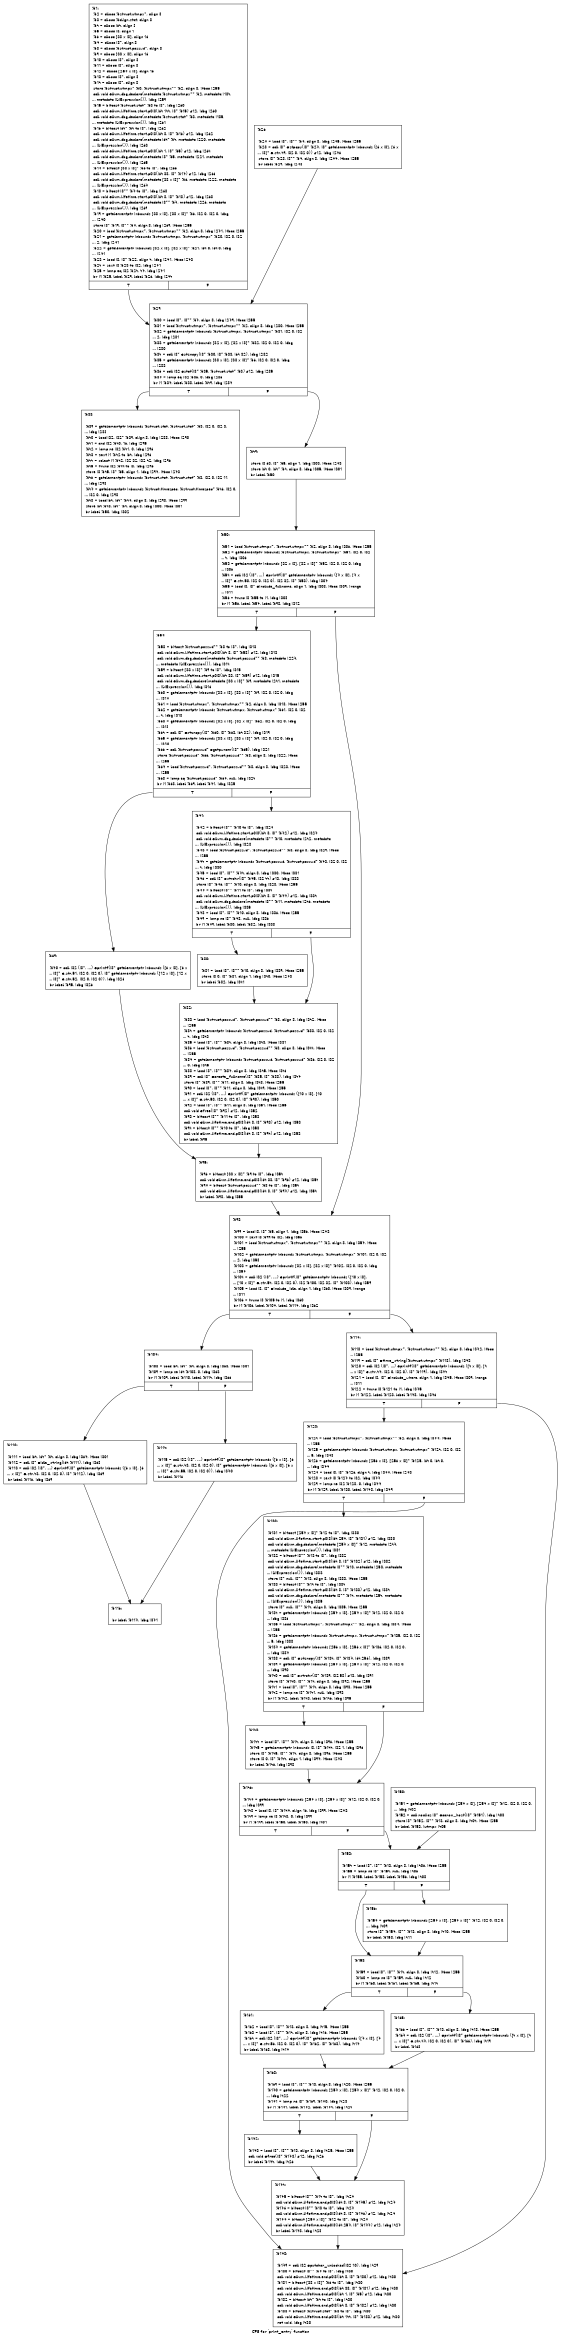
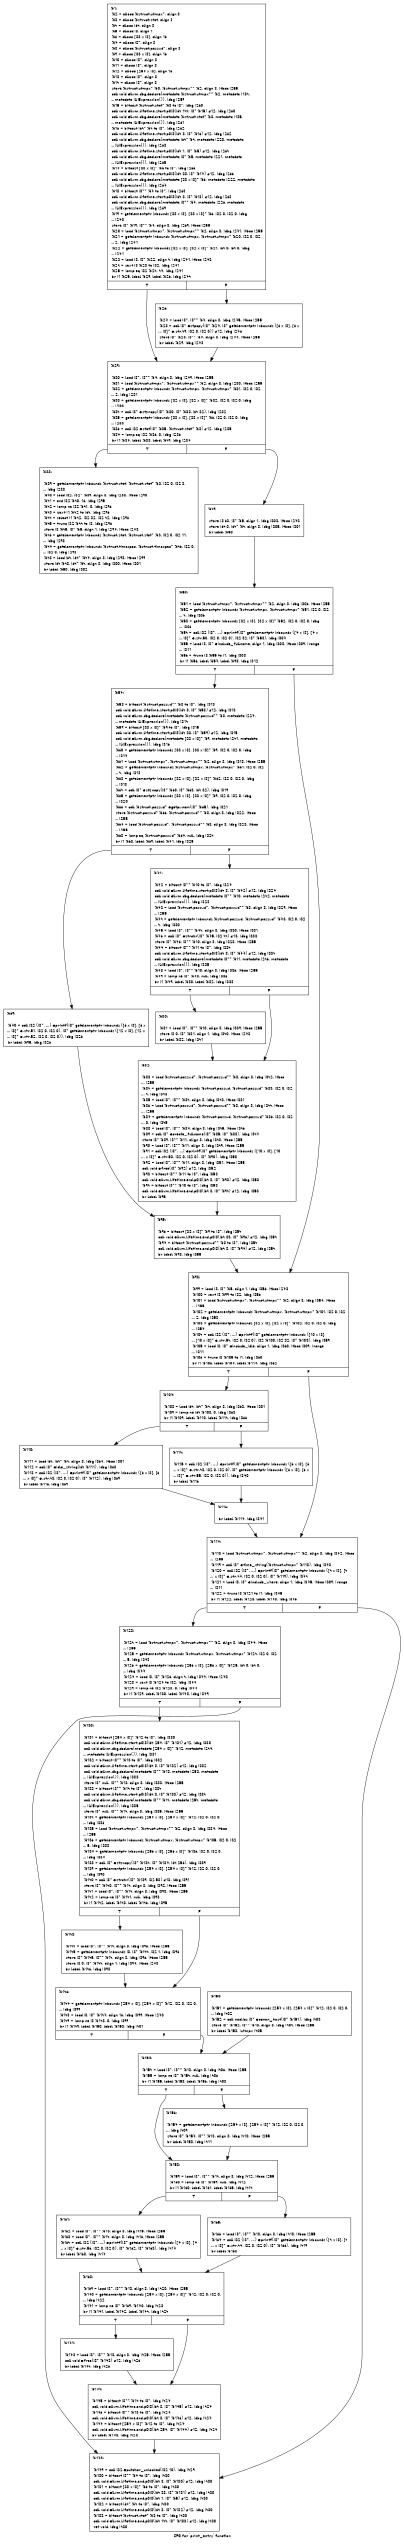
  digraph {
    fontname="Patrick Hand"
    label="CFG for 'print_entry' function"
    node [fontname="Patrick Hand" shape=record]
    edge [fontname="Patrick Hand"]
-   n1 [label="{%1:\l  %2 = alloca %struct.utmpx*, align 8\l  %3 = alloca %align.stat, align 8\l  %4 = alloca i64, align 8\l  %5 = alloca i8, align 1\l  %6 = alloca [38 x i8], align 16\l  %7 = alloca i8*, align 8\l  %8 = alloca %struct.passwd*, align 8\l  %9 = alloca [33 x i8], align 16\l  %10 = alloca i8*, align 8\l  %11 = alloca i8*, align 8\l  %12 = alloca [257 x i8], align 16\l  %13 = alloca i8*, align 8\l  %14 = alloca i8*, align 8\l  store %struct.utmpx* %0, %struct.utmpx** %2, align 8, !tbaa !255\l  call void @llvm.dbg.declare(metadata %struct.utmpx** %2, metadata !184,\l... metadata !DIExpression()), !dbg !259\l  %15 = bitcast %struct.stat* %3 to i8*, !dbg !260\l  call void @llvm.lifetime.start.p0i8(i64 144, i8* %15) #12, !dbg !260\l  call void @llvm.dbg.declare(metadata %struct.stat* %3, metadata !185,\l... metadata !DIExpression()), !dbg !261\l  %16 = bitcast i64* %4 to i8*, !dbg !262\l  call void @llvm.lifetime.start.p0i8(i64 8, i8* %16) #12, !dbg !262\l  call void @llvm.dbg.declare(metadata i64* %4, metadata !220, metadata\l... !DIExpression()), !dbg !263\l  call void @llvm.lifetime.start.p0i8(i64 1, i8* %5) #12, !dbg !264\l  call void @llvm.dbg.declare(metadata i8* %5, metadata !221, metadata\l... !DIExpression()), !dbg !265\l  %17 = bitcast [38 x i8]* %6 to i8*, !dbg !266\l  call void @llvm.lifetime.start.p0i8(i64 38, i8* %17) #12, !dbg !266\l  call void @llvm.dbg.declare(metadata [38 x i8]* %6, metadata !222, metadata\l... !DIExpression()), !dbg !267\l  %18 = bitcast i8** %7 to i8*, !dbg !268\l  call void @llvm.lifetime.start.p0i8(i64 8, i8* %18) #12, !dbg !268\l  call void @llvm.dbg.declare(metadata i8** %7, metadata !226, metadata\l... !DIExpression()), !dbg !269\l  %19 = getelementptr inbounds [38 x i8], [38 x i8]* %6, i32 0, i32 0, !dbg\l... !270\l  store i8* %19, i8** %7, align 8, !dbg !269, !tbaa !255\l  %20 = load %struct.utmpx*, %struct.utmpx** %2, align 8, !dbg !271, !tbaa !255\l  %21 = getelementptr inbounds %struct.utmpx, %struct.utmpx* %20, i32 0, i32\l... 2, !dbg !271\l  %22 = getelementptr inbounds [32 x i8], [32 x i8]* %21, i64 0, i64 0, !dbg\l... !271\l  %23 = load i8, i8* %22, align 4, !dbg !271, !tbaa !273\l  %24 = sext i8 %23 to i32, !dbg !271\l  %25 = icmp eq i32 %24, 47, !dbg !271\l  br i1 %25, label %29, label %26, !dbg !274\l|{<s0>T|<s1>F}}"]
+   n1 [label="{%1:\l  %2 = alloca %struct.utmpx*, align 8\l  %3 = alloca %struct.stat, align 8\l  %4 = alloca i64, align 8\l  %5 = alloca i8, align 1\l  %6 = alloca [38 x i8], align 16\l  %7 = alloca i8*, align 8\l  %8 = alloca %struct.passwd*, align 8\l  %9 = alloca [33 x i8], align 16\l  %10 = alloca i8*, align 8\l  %11 = alloca i8*, align 8\l  %12 = alloca [257 x i8], align 16\l  %13 = alloca i8*, align 8\l  %14 = alloca i8*, align 8\l  store %struct.utmpx* %0, %struct.utmpx** %2, align 8, !tbaa !255\l  call void @llvm.dbg.declare(metadata %struct.utmpx** %2, metadata !184,\l... metadata !DIExpression()), !dbg !259\l  %15 = bitcast %struct.stat* %3 to i8*, !dbg !260\l  call void @llvm.lifetime.start.p0i8(i64 144, i8* %15) #12, !dbg !260\l  call void @llvm.dbg.declare(metadata %struct.stat* %3, metadata !185,\l... metadata !DIExpression()), !dbg !261\l  %16 = bitcast i64* %4 to i8*, !dbg !262\l  call void @llvm.lifetime.start.p0i8(i64 8, i8* %16) #12, !dbg !262\l  call void @llvm.dbg.declare(metadata i64* %4, metadata !220, metadata\l... !DIExpression()), !dbg !263\l  call void @llvm.lifetime.start.p0i8(i64 1, i8* %5) #12, !dbg !264\l  call void @llvm.dbg.declare(metadata i8* %5, metadata !221, metadata\l... !DIExpression()), !dbg !265\l  %17 = bitcast [38 x i8]* %6 to i8*, !dbg !266\l  call void @llvm.lifetime.start.p0i8(i64 38, i8* %17) #12, !dbg !266\l  call void @llvm.dbg.declare(metadata [38 x i8]* %6, metadata !222, metadata\l... !DIExpression()), !dbg !267\l  %18 = bitcast i8** %7 to i8*, !dbg !268\l  call void @llvm.lifetime.start.p0i8(i64 8, i8* %18) #12, !dbg !268\l  call void @llvm.dbg.declare(metadata i8** %7, metadata !226, metadata\l... !DIExpression()), !dbg !269\l  %19 = getelementptr inbounds [38 x i8], [38 x i8]* %6, i32 0, i32 0, !dbg\l... !270\l  store i8* %19, i8** %7, align 8, !dbg !269, !tbaa !255\l  %20 = load %struct.utmpx*, %struct.utmpx** %2, align 8, !dbg !271, !tbaa !255\l  %21 = getelementptr inbounds %struct.utmpx, %struct.utmpx* %20, i32 0, i32\l... 2, !dbg !271\l  %22 = getelementptr inbounds [32 x i8], [32 x i8]* %21, i64 0, i64 0, !dbg\l... !271\l  %23 = load i8, i8* %22, align 4, !dbg !271, !tbaa !273\l  %24 = sext i8 %23 to i32, !dbg !271\l  %25 = icmp eq i32 %24, 47, !dbg !271\l  br i1 %25, label %29, label %26, !dbg !274\l|{<s0>T|<s1>F}}"]
    n2 [label="{%29:\l\l  %30 = load i8*, i8** %7, align 8, !dbg !279, !tbaa !255\l  %31 = load %struct.utmpx*, %struct.utmpx** %2, align 8, !dbg !280, !tbaa !255\l  %32 = getelementptr inbounds %struct.utmpx, %struct.utmpx* %31, i32 0, i32\l... 2, !dbg !281\l  %33 = getelementptr inbounds [32 x i8], [32 x i8]* %32, i32 0, i32 0, !dbg\l... !280\l  %34 = call i8* @stzncpy(i8* %30, i8* %33, i64 32), !dbg !282\l  %35 = getelementptr inbounds [38 x i8], [38 x i8]* %6, i32 0, i32 0, !dbg\l... !283\l  %36 = call i32 @stat(i8* %35, %struct.stat* %3) #12, !dbg !285\l  %37 = icmp eq i32 %36, 0, !dbg !286\l  br i1 %37, label %38, label %49, !dbg !287\l|{<s0>T|<s1>F}}"]
    n3 [label="{%26:\l\l  %27 = load i8*, i8** %7, align 8, !dbg !275, !tbaa !255\l  %28 = call i8* @stpcpy(i8* %27, i8* getelementptr inbounds ([6 x i8], [6 x\l... i8]* @.str.49, i32 0, i32 0)) #12, !dbg !276\l  store i8* %28, i8** %7, align 8, !dbg !277, !tbaa !255\l  br label %29, !dbg !278\l}"]
    n4 [label="{%38:\l\l  %39 = getelementptr inbounds %struct.stat, %struct.stat* %3, i32 0, i32 3,\l... !dbg !288\l  %40 = load i32, i32* %39, align 8, !dbg !288, !tbaa !290\l  %41 = and i32 %40, 16, !dbg !295\l  %42 = icmp ne i32 %41, 0, !dbg !296\l  %43 = zext i1 %42 to i64, !dbg !296\l  %44 = select i1 %42, i32 32, i32 42, !dbg !296\l  %45 = trunc i32 %44 to i8, !dbg !296\l  store i8 %45, i8* %5, align 1, !dbg !297, !tbaa !273\l  %46 = getelementptr inbounds %struct.stat, %struct.stat* %3, i32 0, i32 11,\l... !dbg !298\l  %47 = getelementptr inbounds %struct.timespec, %struct.timespec* %46, i32 0,\l... i32 0, !dbg !298\l  %48 = load i64, i64* %47, align 8, !dbg !298, !tbaa !299\l  store i64 %48, i64* %4, align 8, !dbg !300, !tbaa !301\l  br label %50, !dbg !302\l}"]
    n5 [label="{%49:\l\l  store i8 63, i8* %5, align 1, !dbg !303, !tbaa !273\l  store i64 0, i64* %4, align 8, !dbg !305, !tbaa !301\l  br label %50\l}"]
    n6 [label="{%50:\l\l  %51 = load %struct.utmpx*, %struct.utmpx** %2, align 8, !dbg !306, !tbaa !255\l  %52 = getelementptr inbounds %struct.utmpx, %struct.utmpx* %51, i32 0, i32\l... 4, !dbg !306\l  %53 = getelementptr inbounds [32 x i8], [32 x i8]* %52, i32 0, i32 0, !dbg\l... !306\l  %54 = call i32 (i8*, ...) @printf(i8* getelementptr inbounds ([7 x i8], [7 x\l... i8]* @.str.50, i32 0, i32 0), i32 32, i8* %53), !dbg !307\l  %55 = load i8, i8* @include_fullname, align 1, !dbg !308, !tbaa !309, !range\l... !311\l  %56 = trunc i8 %55 to i1, !dbg !308\l  br i1 %56, label %57, label %98, !dbg !312\l|{<s0>T|<s1>F}}"]
    n7 [label="{%57:\l\l  %58 = bitcast %struct.passwd** %8 to i8*, !dbg !313\l  call void @llvm.lifetime.start.p0i8(i64 8, i8* %58) #12, !dbg !313\l  call void @llvm.dbg.declare(metadata %struct.passwd** %8, metadata !227,\l... metadata !DIExpression()), !dbg !314\l  %59 = bitcast [33 x i8]* %9 to i8*, !dbg !315\l  call void @llvm.lifetime.start.p0i8(i64 33, i8* %59) #12, !dbg !315\l  call void @llvm.dbg.declare(metadata [33 x i8]* %9, metadata !241, metadata\l... !DIExpression()), !dbg !316\l  %60 = getelementptr inbounds [33 x i8], [33 x i8]* %9, i32 0, i32 0, !dbg\l... !317\l  %61 = load %struct.utmpx*, %struct.utmpx** %2, align 8, !dbg !318, !tbaa !255\l  %62 = getelementptr inbounds %struct.utmpx, %struct.utmpx* %61, i32 0, i32\l... 4, !dbg !318\l  %63 = getelementptr inbounds [32 x i8], [32 x i8]* %62, i32 0, i32 0, !dbg\l... !318\l  %64 = call i8* @stzncpy(i8* %60, i8* %63, i64 32), !dbg !319\l  %65 = getelementptr inbounds [33 x i8], [33 x i8]* %9, i32 0, i32 0, !dbg\l... !320\l  %66 = call %struct.passwd* @getpwnam(i8* %65), !dbg !321\l  store %struct.passwd* %66, %struct.passwd** %8, align 8, !dbg !322, !tbaa\l... !255\l  %67 = load %struct.passwd*, %struct.passwd** %8, align 8, !dbg !323, !tbaa\l... !255\l  %68 = icmp eq %struct.passwd* %67, null, !dbg !324\l  br i1 %68, label %69, label %71, !dbg !325\l|{<s0>T|<s1>F}}"]
    n8 [label="{%98:\l\l  %99 = load i8, i8* %5, align 1, !dbg !356, !tbaa !273\l  %100 = sext i8 %99 to i32, !dbg !356\l  %101 = load %struct.utmpx*, %struct.utmpx** %2, align 8, !dbg !357, !tbaa\l... !255\l  %102 = getelementptr inbounds %struct.utmpx, %struct.utmpx* %101, i32 0, i32\l... 2, !dbg !358\l  %103 = getelementptr inbounds [32 x i8], [32 x i8]* %102, i32 0, i32 0, !dbg\l... !357\l  %104 = call i32 (i8*, ...) @printf(i8* getelementptr inbounds ([10 x i8],\l... [10 x i8]* @.str.54, i32 0, i32 0), i32 %100, i32 32, i8* %103), !dbg !359\l  %105 = load i8, i8* @include_idle, align 1, !dbg !360, !tbaa !309, !range\l... !311\l  %106 = trunc i8 %105 to i1, !dbg !360\l  br i1 %106, label %107, label %117, !dbg !362\l|{<s0>T|<s1>F}}"]
    n9 [label="{%69:\l\l  %70 = call i32 (i8*, ...) @printf(i8* getelementptr inbounds ([6 x i8], [6 x\l... i8]* @.str.51, i32 0, i32 0), i8* getelementptr inbounds ([12 x i8], [12 x\l... i8]* @.str.52, i32 0, i32 0)), !dbg !326\l  br label %95, !dbg !326\l}"]
    n10 [label="{%71:\l\l  %72 = bitcast i8** %10 to i8*, !dbg !327\l  call void @llvm.lifetime.start.p0i8(i64 8, i8* %72) #12, !dbg !327\l  call void @llvm.dbg.declare(metadata i8** %10, metadata !242, metadata\l... !DIExpression()), !dbg !328\l  %73 = load %struct.passwd*, %struct.passwd** %8, align 8, !dbg !329, !tbaa\l... !255\l  %74 = getelementptr inbounds %struct.passwd, %struct.passwd* %73, i32 0, i32\l... 4, !dbg !330\l  %75 = load i8*, i8** %74, align 8, !dbg !330, !tbaa !331\l  %76 = call i8* @strchr(i8* %75, i32 44) #13, !dbg !333\l  store i8* %76, i8** %10, align 8, !dbg !328, !tbaa !255\l  %77 = bitcast i8** %11 to i8*, !dbg !334\l  call void @llvm.lifetime.start.p0i8(i64 8, i8* %77) #12, !dbg !334\l  call void @llvm.dbg.declare(metadata i8** %11, metadata !246, metadata\l... !DIExpression()), !dbg !335\l  %78 = load i8*, i8** %10, align 8, !dbg !336, !tbaa !255\l  %79 = icmp ne i8* %78, null, !dbg !336\l  br i1 %79, label %80, label %82, !dbg !338\l|{<s0>T|<s1>F}}"]
    n11 [label="{%107:\l\l  %108 = load i64, i64* %4, align 8, !dbg !363, !tbaa !301\l  %109 = icmp ne i64 %108, 0, !dbg !363\l  br i1 %109, label %110, label %114, !dbg !366\l|{<s0>T|<s1>F}}"]
    n12 [label="{%117:\l\l  %118 = load %struct.utmpx*, %struct.utmpx** %2, align 8, !dbg !372, !tbaa\l... !255\l  %119 = call i8* @time_string(%struct.utmpx* %118), !dbg !373\l  %120 = call i32 (i8*, ...) @printf(i8* getelementptr inbounds ([4 x i8], [4\l... x i8]* @.str.47, i32 0, i32 0), i8* %119), !dbg !374\l  %121 = load i8, i8* @include_where, align 1, !dbg !375, !tbaa !309, !range\l... !311\l  %122 = trunc i8 %121 to i1, !dbg !375\l  br i1 %122, label %123, label %178, !dbg !376\l|{<s0>T|<s1>F}}"]
    n13 [label="{%95:\l\l  %96 = bitcast [33 x i8]* %9 to i8*, !dbg !354\l  call void @llvm.lifetime.end.p0i8(i64 33, i8* %96) #12, !dbg !354\l  %97 = bitcast %struct.passwd** %8 to i8*, !dbg !354\l  call void @llvm.lifetime.end.p0i8(i64 8, i8* %97) #12, !dbg !354\l  br label %98, !dbg !355\l}"]
    n14 [label="{%80:\l\l  %81 = load i8*, i8** %10, align 8, !dbg !339, !tbaa !255\l  store i8 0, i8* %81, align 1, !dbg !340, !tbaa !273\l  br label %82, !dbg !341\l}"]
    n15 [label="{%82:\l\l  %83 = load %struct.passwd*, %struct.passwd** %8, align 8, !dbg !342, !tbaa\l... !255\l  %84 = getelementptr inbounds %struct.passwd, %struct.passwd* %83, i32 0, i32\l... 4, !dbg !343\l  %85 = load i8*, i8** %84, align 8, !dbg !343, !tbaa !331\l  %86 = load %struct.passwd*, %struct.passwd** %8, align 8, !dbg !344, !tbaa\l... !255\l  %87 = getelementptr inbounds %struct.passwd, %struct.passwd* %86, i32 0, i32\l... 0, !dbg !345\l  %88 = load i8*, i8** %87, align 8, !dbg !345, !tbaa !346\l  %89 = call i8* @create_fullname(i8* %85, i8* %88), !dbg !347\l  store i8* %89, i8** %11, align 8, !dbg !348, !tbaa !255\l  %90 = load i8*, i8** %11, align 8, !dbg !349, !tbaa !255\l  %91 = call i32 (i8*, ...) @printf(i8* getelementptr inbounds ([10 x i8], [10\l... x i8]* @.str.53, i32 0, i32 0), i8* %90), !dbg !350\l  %92 = load i8*, i8** %11, align 8, !dbg !351, !tbaa !255\l  call void @free(i8* %92) #12, !dbg !352\l  %93 = bitcast i8** %11 to i8*, !dbg !353\l  call void @llvm.lifetime.end.p0i8(i64 8, i8* %93) #12, !dbg !353\l  %94 = bitcast i8** %10 to i8*, !dbg !353\l  call void @llvm.lifetime.end.p0i8(i64 8, i8* %94) #12, !dbg !353\l  br label %95\l}"]
    n16 [label="{%110:\l\l  %111 = load i64, i64* %4, align 8, !dbg !367, !tbaa !301\l  %112 = call i8* @idle_string(i64 %111), !dbg !368\l  %113 = call i32 (i8*, ...) @printf(i8* getelementptr inbounds ([6 x i8], [6\l... x i8]* @.str.43, i32 0, i32 0), i8* %112), !dbg !369\l  br label %116, !dbg !369\l}"]
    n17 [label="{%114:\l\l  %115 = call i32 (i8*, ...) @printf(i8* getelementptr inbounds ([6 x i8], [6\l... x i8]* @.str.43, i32 0, i32 0), i8* getelementptr inbounds ([6 x i8], [6 x\l... i8]* @.str.55, i32 0, i32 0)), !dbg !370\l  br label %116\l}"]
    n18 [label="{%123:\l\l  %124 = load %struct.utmpx*, %struct.utmpx** %2, align 8, !dbg !377, !tbaa\l... !255\l  %125 = getelementptr inbounds %struct.utmpx, %struct.utmpx* %124, i32 0, i32\l... 5, !dbg !378\l  %126 = getelementptr inbounds [256 x i8], [256 x i8]* %125, i64 0, i64 0,\l... !dbg !377\l  %127 = load i8, i8* %126, align 4, !dbg !377, !tbaa !273\l  %128 = sext i8 %127 to i32, !dbg !377\l  %129 = icmp ne i32 %128, 0, !dbg !377\l  br i1 %129, label %130, label %178, !dbg !379\l|{<s0>T|<s1>F}}"]
    n19 [label="{%178:\l\l  %179 = call i32 @putchar_unlocked(i32 10), !dbg !429\l  %180 = bitcast i8** %7 to i8*, !dbg !430\l  call void @llvm.lifetime.end.p0i8(i64 8, i8* %180) #12, !dbg !430\l  %181 = bitcast [38 x i8]* %6 to i8*, !dbg !430\l  call void @llvm.lifetime.end.p0i8(i64 38, i8* %181) #12, !dbg !430\l  call void @llvm.lifetime.end.p0i8(i64 1, i8* %5) #12, !dbg !430\l  %182 = bitcast i64* %4 to i8*, !dbg !430\l  call void @llvm.lifetime.end.p0i8(i64 8, i8* %182) #12, !dbg !430\l  %183 = bitcast %struct.stat* %3 to i8*, !dbg !430\l  call void @llvm.lifetime.end.p0i8(i64 144, i8* %183) #12, !dbg !430\l  ret void, !dbg !430\l}"]
    n20 [label="{%116:\l\l  br label %117, !dbg !371\l}"]
    n21 [label="{%130:\l\l  %131 = bitcast [257 x i8]* %12 to i8*, !dbg !380\l  call void @llvm.lifetime.start.p0i8(i64 257, i8* %131) #12, !dbg !380\l  call void @llvm.dbg.declare(metadata [257 x i8]* %12, metadata !247,\l... metadata !DIExpression()), !dbg !381\l  %132 = bitcast i8** %13 to i8*, !dbg !382\l  call void @llvm.lifetime.start.p0i8(i64 8, i8* %132) #12, !dbg !382\l  call void @llvm.dbg.declare(metadata i8** %13, metadata !253, metadata\l... !DIExpression()), !dbg !383\l  store i8* null, i8** %13, align 8, !dbg !383, !tbaa !255\l  %133 = bitcast i8** %14 to i8*, !dbg !384\l  call void @llvm.lifetime.start.p0i8(i64 8, i8* %133) #12, !dbg !384\l  call void @llvm.dbg.declare(metadata i8** %14, metadata !254, metadata\l... !DIExpression()), !dbg !385\l  store i8* null, i8** %14, align 8, !dbg !385, !tbaa !255\l  %134 = getelementptr inbounds [257 x i8], [257 x i8]* %12, i32 0, i32 0,\l... !dbg !386\l  %135 = load %struct.utmpx*, %struct.utmpx** %2, align 8, !dbg !387, !tbaa\l... !255\l  %136 = getelementptr inbounds %struct.utmpx, %struct.utmpx* %135, i32 0, i32\l... 5, !dbg !388\l  %137 = getelementptr inbounds [256 x i8], [256 x i8]* %136, i32 0, i32 0,\l... !dbg !387\l  %138 = call i8* @stzncpy(i8* %134, i8* %137, i64 256), !dbg !389\l  %139 = getelementptr inbounds [257 x i8], [257 x i8]* %12, i32 0, i32 0,\l... !dbg !390\l  %140 = call i8* @strchr(i8* %139, i32 58) #13, !dbg !391\l  store i8* %140, i8** %14, align 8, !dbg !392, !tbaa !255\l  %141 = load i8*, i8** %14, align 8, !dbg !393, !tbaa !255\l  %142 = icmp ne i8* %141, null, !dbg !393\l  br i1 %142, label %143, label %146, !dbg !395\l|{<s0>T|<s1>F}}"]
    n22 [label="{%143:\l\l  %144 = load i8*, i8** %14, align 8, !dbg !396, !tbaa !255\l  %145 = getelementptr inbounds i8, i8* %144, i32 1, !dbg !396\l  store i8* %145, i8** %14, align 8, !dbg !396, !tbaa !255\l  store i8 0, i8* %144, align 1, !dbg !397, !tbaa !273\l  br label %146, !dbg !398\l}"]
    n23 [label="{%146:\l\l  %147 = getelementptr inbounds [257 x i8], [257 x i8]* %12, i32 0, i32 0,\l... !dbg !399\l  %148 = load i8, i8* %147, align 16, !dbg !399, !tbaa !273\l  %149 = icmp ne i8 %148, 0, !dbg !399\l  br i1 %149, label %150, label %153, !dbg !401\l|{<s0>T|<s1>F}}"]
    n24 [label="{%153:\l\l  %154 = load i8*, i8** %13, align 8, !dbg !406, !tbaa !255\l  %155 = icmp ne i8* %154, null, !dbg !406\l  br i1 %155, label %158, label %156, !dbg !408\l|{<s0>T|<s1>F}}"]
    n25 [label="{%150:\l\l  %151 = getelementptr inbounds [257 x i8], [257 x i8]* %12, i32 0, i32 0,\l... !dbg !402\l  %152 = call noalias i8* @canon_host(i8* %151), !dbg !403\l  store i8* %152, i8** %13, align 8, !dbg !404, !tbaa !255\l  br label %153, !utmpx !405\l}"]
    n26 [label="{%158:\l\l  %159 = load i8*, i8** %14, align 8, !dbg !412, !tbaa !255\l  %160 = icmp ne i8* %159, null, !dbg !412\l  br i1 %160, label %161, label %165, !dbg !414\l|{<s0>T|<s1>F}}"]
    n27 [label="{%156:\l\l  %157 = getelementptr inbounds [257 x i8], [257 x i8]* %12, i32 0, i32 0,\l... !dbg !409\l  store i8* %157, i8** %13, align 8, !dbg !410, !tbaa !255\l  br label %158, !dbg !411\l}"]
    n28 [label="{%161:\l\l  %162 = load i8*, i8** %13, align 8, !dbg !415, !tbaa !255\l  %163 = load i8*, i8** %14, align 8, !dbg !416, !tbaa !255\l  %164 = call i32 (i8*, ...) @printf(i8* getelementptr inbounds ([7 x i8], [7\l... x i8]* @.str.56, i32 0, i32 0), i8* %162, i8* %163), !dbg !417\l  br label %168, !dbg !417\l}"]
    n29 [label="{%165:\l\l  %166 = load i8*, i8** %13, align 8, !dbg !418, !tbaa !255\l  %167 = call i32 (i8*, ...) @printf(i8* getelementptr inbounds ([4 x i8], [4\l... x i8]* @.str.47, i32 0, i32 0), i8* %166), !dbg !419\l  br label %168\l}"]
    n30 [label="{%168:\l\l  %169 = load i8*, i8** %13, align 8, !dbg !420, !tbaa !255\l  %170 = getelementptr inbounds [257 x i8], [257 x i8]* %12, i32 0, i32 0,\l... !dbg !422\l  %171 = icmp ne i8* %169, %170, !dbg !423\l  br i1 %171, label %172, label %174, !dbg !424\l|{<s0>T|<s1>F}}"]
    n31 [label="{%172:\l\l  %173 = load i8*, i8** %13, align 8, !dbg !425, !tbaa !255\l  call void @free(i8* %173) #12, !dbg !426\l  br label %174, !dbg !426\l}"]
    n32 [label="{%174:\l\l  %175 = bitcast i8** %14 to i8*, !dbg !427\l  call void @llvm.lifetime.end.p0i8(i64 8, i8* %175) #12, !dbg !427\l  %176 = bitcast i8** %13 to i8*, !dbg !427\l  call void @llvm.lifetime.end.p0i8(i64 8, i8* %176) #12, !dbg !427\l  %177 = bitcast [257 x i8]* %12 to i8*, !dbg !427\l  call void @llvm.lifetime.end.p0i8(i64 257, i8* %177) #12, !dbg !427\l  br label %178, !dbg !428\l}"]
    n1 -> n2 [tailport=s0]
+   n1 -> n3 [tailport=s1]
    n2 -> n4 [tailport=s0]
    n2 -> n5 [tailport=s1]
    n3 -> n2
    n5 -> n6
    n6 -> n7 [tailport=s0]
    n6 -> n8 [tailport=s1]
    n7 -> n9 [tailport=s0]
    n7 -> n10 [tailport=s1]
    n8 -> n11 [tailport=s0]
    n8 -> n12 [tailport=s1]
    n9 -> n13
    n10 -> n14 [tailport=s0]
    n10 -> n15 [tailport=s1]
    n11 -> n16 [tailport=s0]
    n11 -> n17 [tailport=s1]
    n12 -> n18 [tailport=s0]
    n12 -> n19 [tailport=s1]
    n13 -> n8
    n14 -> n15
    n15 -> n13
    n16 -> n20
    n17 -> n20
    n18 -> n19 [tailport=s1]
    n18 -> n21 [tailport=s0]
+   n20 -> n12
    n21 -> n22 [tailport=s0]
    n21 -> n23 [tailport=s1]
    n22 -> n23
    n23 -> n24 [tailport=s1]
    n24 -> n26 [tailport=s0]
    n24 -> n27 [tailport=s1]
    n25 -> n24
    n26 -> n28 [tailport=s0]
    n26 -> n29 [tailport=s1]
    n27 -> n26
    n28 -> n30
    n29 -> n30
    n30 -> n31 [tailport=s0]
    n30 -> n32 [tailport=s1]
    n31 -> n32
    n32 -> n19
  }
